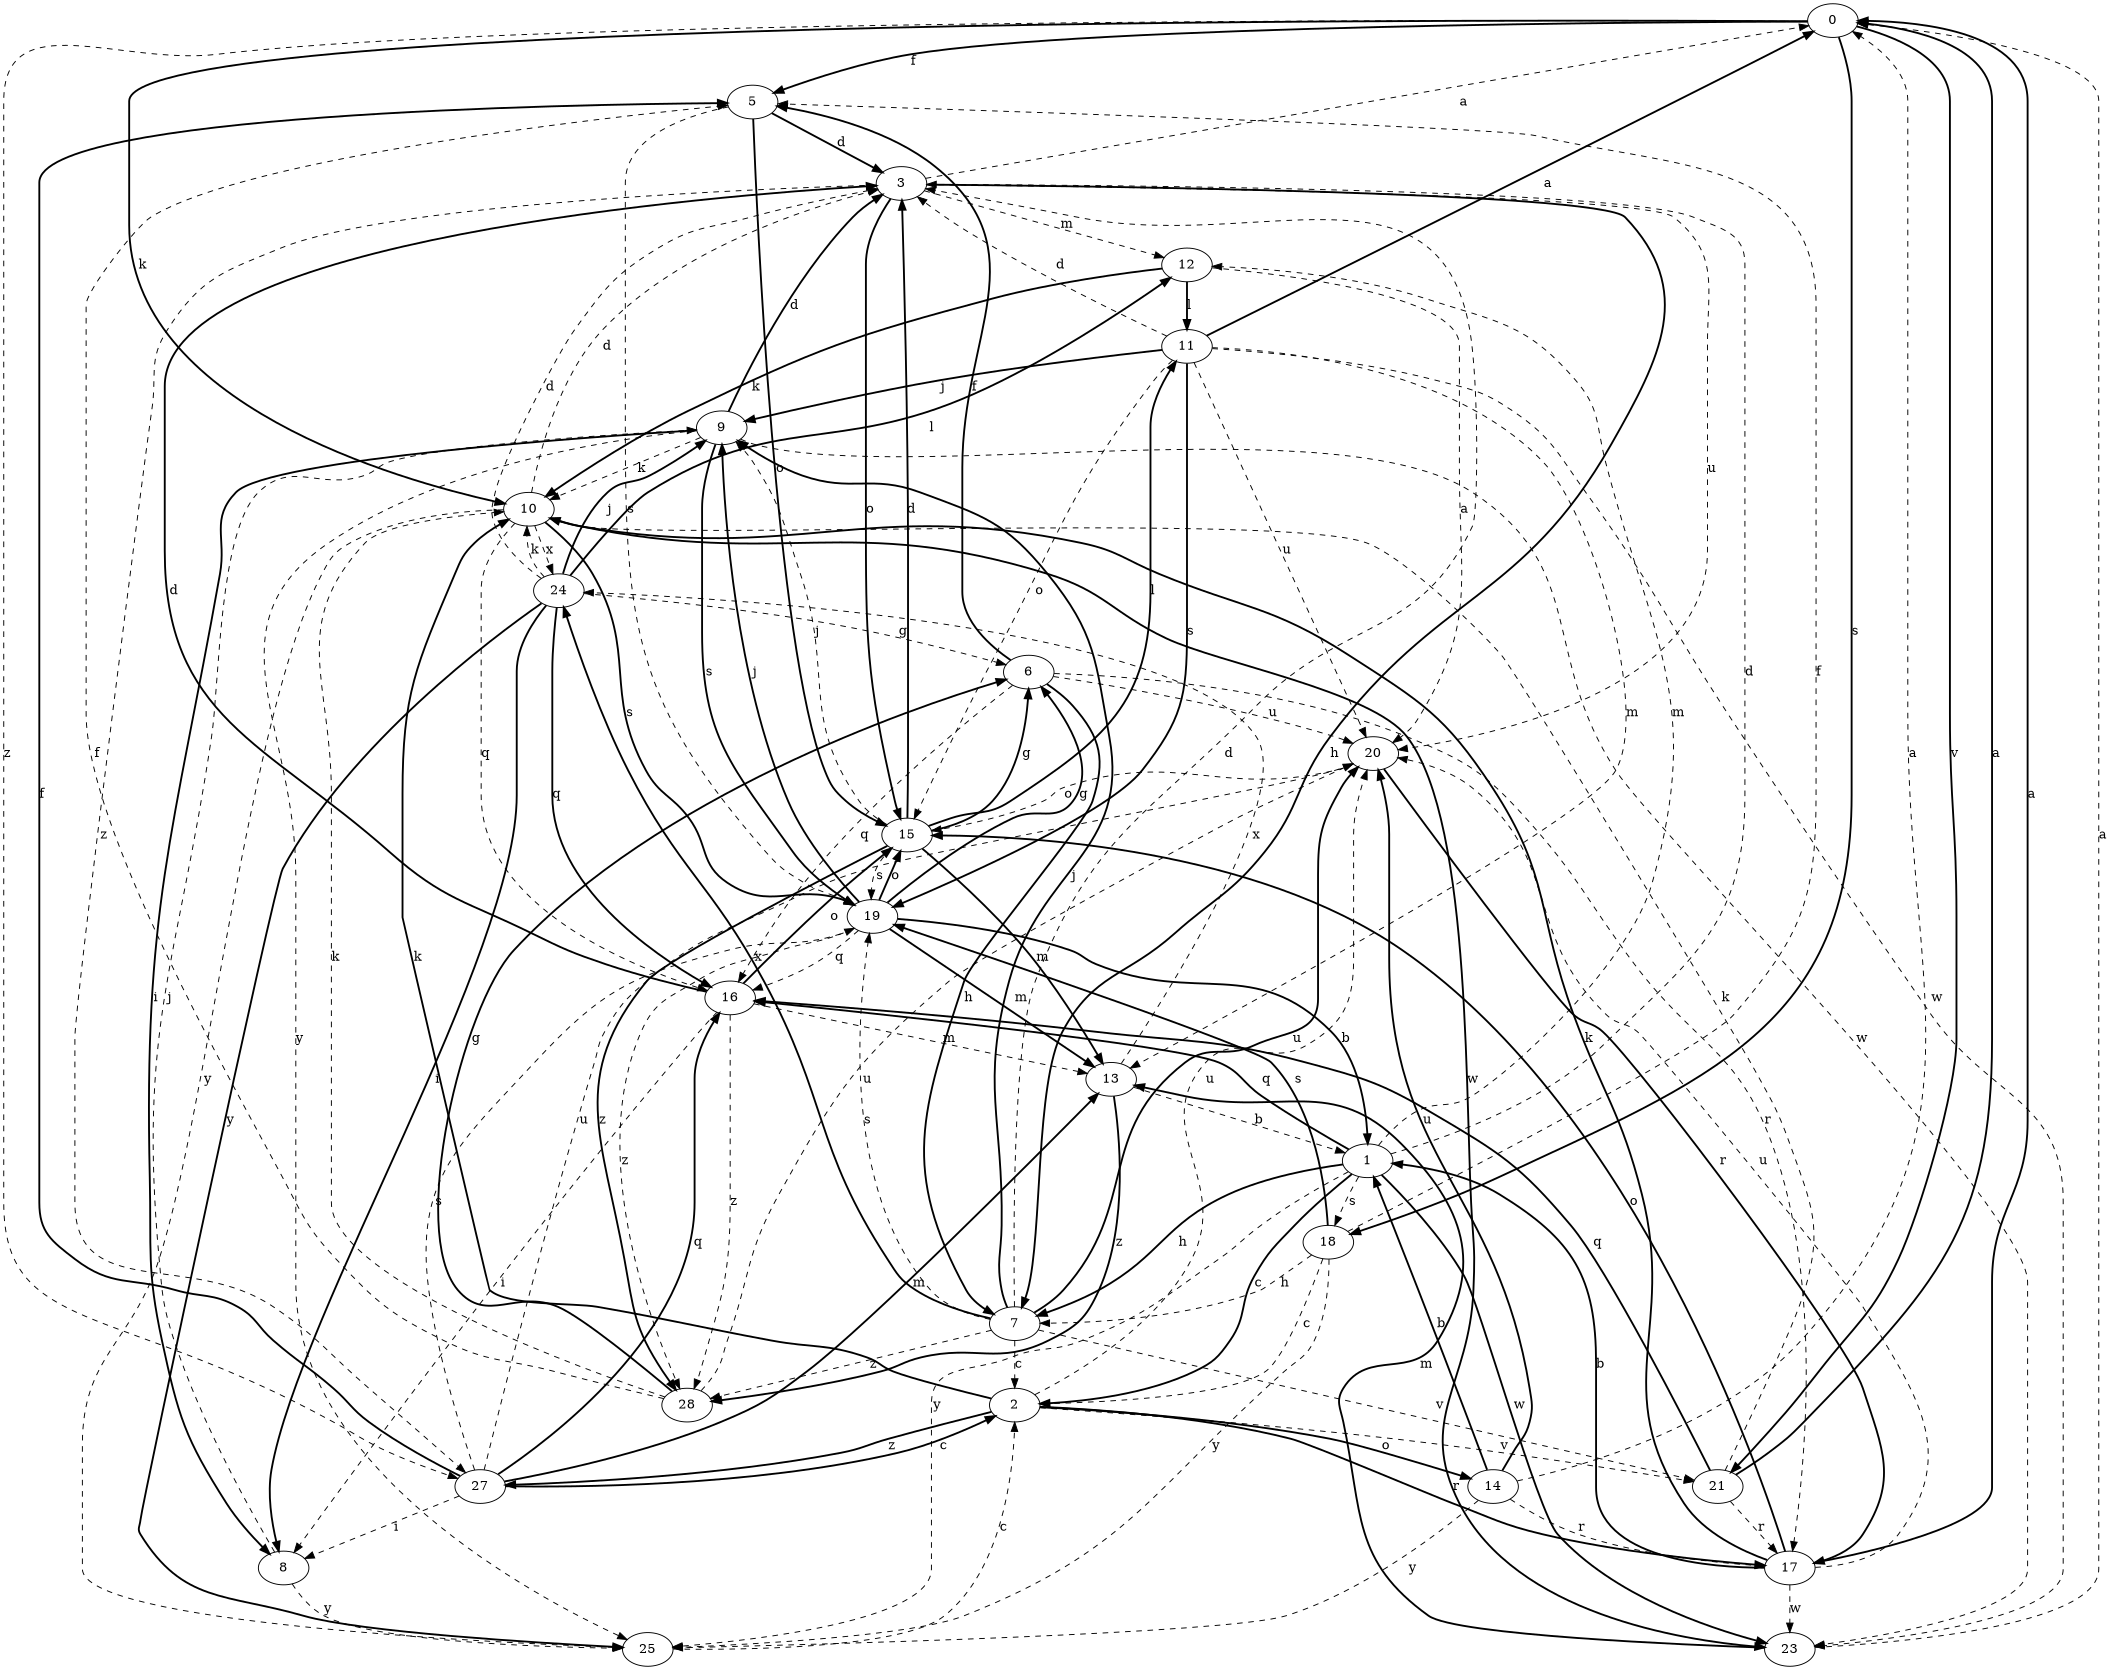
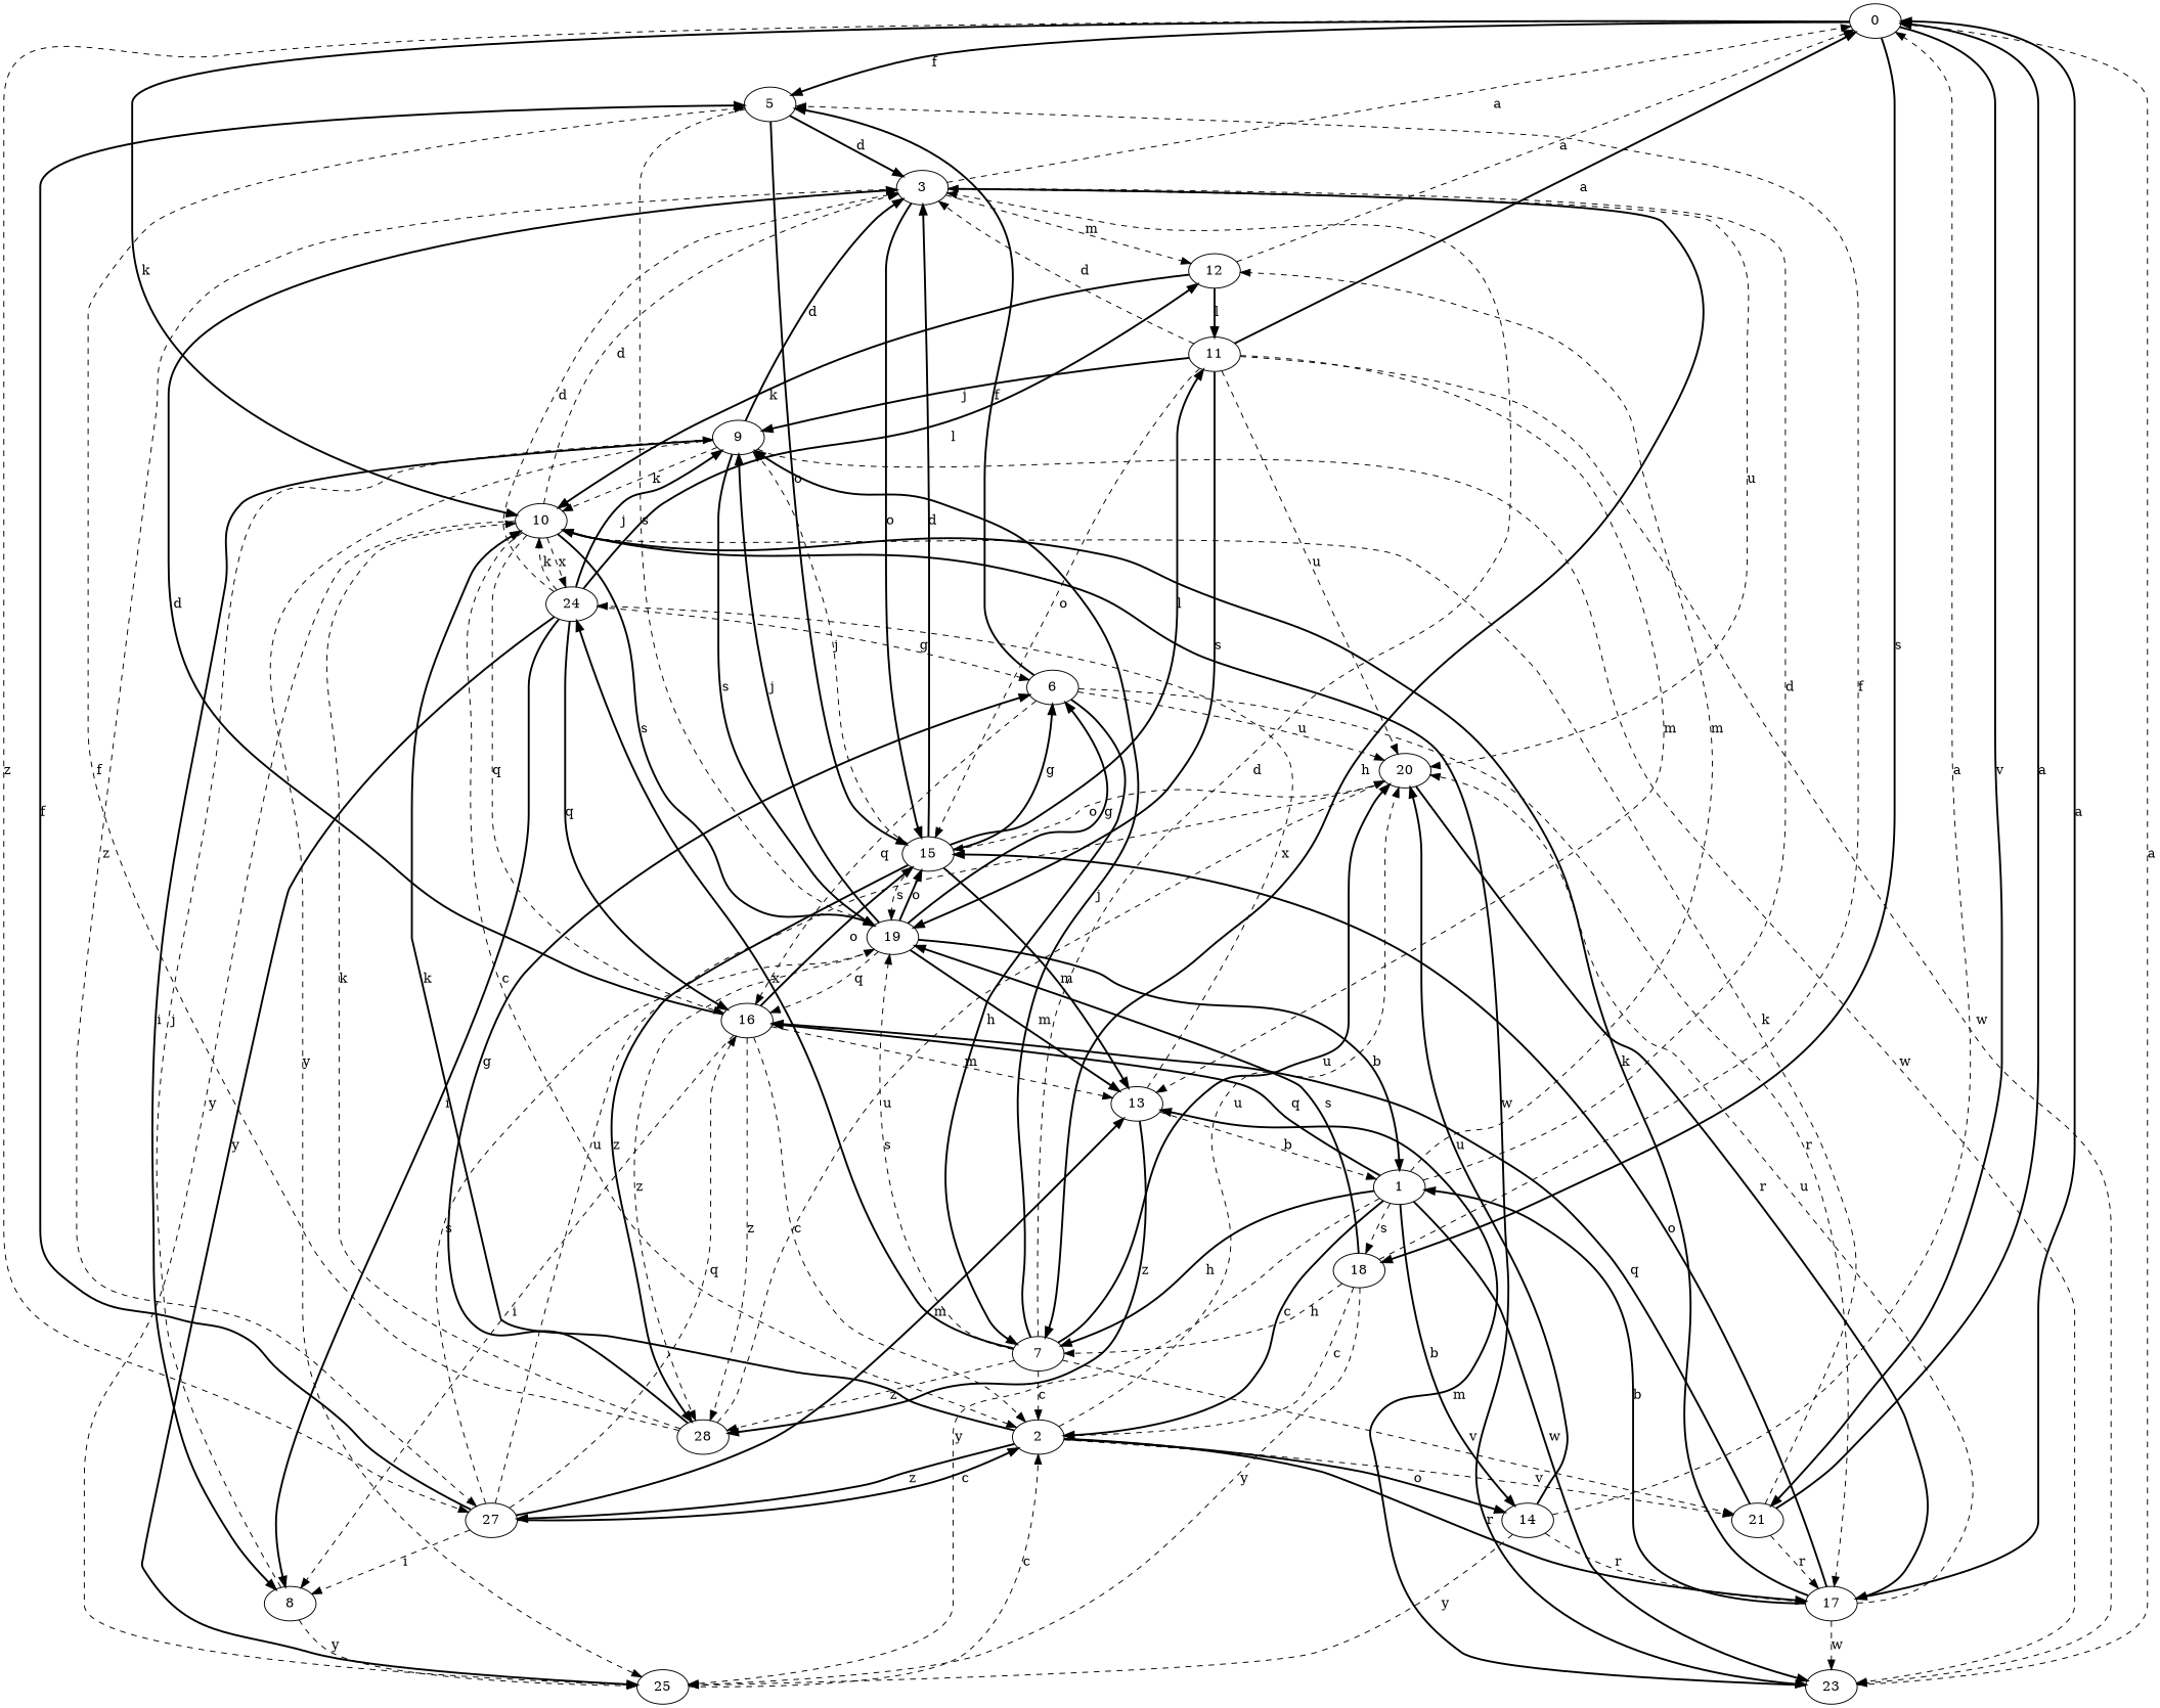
  strict digraph {
    edge [style=dashed]
    0
    5
    10
    18
    21
    27
    3
    15
    19
    2
    16
    23
    25
    24
    7
    17
    20
    8
    13
    1
    12
    14
    9
    28
    11
    6
    0 -> 5 [label=f style=bold]
    0 -> 10 [label=k style=bold]
    0 -> 18 [label=s style=bold]
    0 -> 21 [label=v style=bold]
    0 -> 27 [label=z]
    5 -> 3 [label=d style=bold]
    5 -> 15 [label=o style=bold]
    5 -> 19 [label=s]
    10 -> 3 [label=d]
    10 -> 19 [label=s style=bold]
+   10 -> 2 [label=c]
    10 -> 16 [label=q]
    10 -> 23 [label=w style=bold]
    10 -> 25 [label=y]
    10 -> 24 [label=x]
    18 -> 5 [label=f]
    18 -> 19 [label=s style=bold]
    18 -> 2 [label=c]
    18 -> 25 [label=y]
    18 -> 7 [label=h]
    21 -> 0 [label=a style=bold]
    21 -> 10 [label=k]
    21 -> 16 [label=q style=bold]
    21 -> 17 [label=r]
    27 -> 5 [label=f style=bold]
    27 -> 19 [label=s]
    27 -> 2 [label=c style=bold]
-   27 -> 16 [label=q style=bold]
+   27 -> 16 [label=q]
    27 -> 20 [label=u]
    27 -> 8 [label=i]
    27 -> 13 [label=m style=bold]
    3 -> 0 [label=a]
    3 -> 27 [label=z]
    3 -> 15 [label=o style=bold]
    3 -> 7 [label=h style=bold]
    3 -> 20 [label=u]
    3 -> 12 [label=m]
    15 -> 3 [label=d style=bold]
    15 -> 19 [label=s]
    15 -> 13 [label=m style=bold]
    15 -> 9 [label=j]
    15 -> 28 [label=z style=bold]
    15 -> 11 [label=l style=bold]
    15 -> 6 [label=g style=bold]
    19 -> 15 [label=o style=bold]
    19 -> 16 [label=q]
    19 -> 13 [label=m style=bold]
    19 -> 1 [label=b style=bold]
    19 -> 9 [label=j style=bold]
    19 -> 28 [label=z]
    19 -> 6 [label=g style=bold]
    2 -> 10 [label=k style=bold]
    2 -> 21 [label=v]
    2 -> 27 [label=z style=bold]
    2 -> 17 [label=r style=bold]
    2 -> 20 [label=u]
    2 -> 14 [label=o style=bold]
    16 -> 3 [label=d style=bold]
    16 -> 15 [label=o style=bold]
+   16 -> 2 [label=c]
    16 -> 8 [label=i]
    16 -> 13 [label=m]
    16 -> 28 [label=z]
    23 -> 0 [label=a]
    23 -> 13 [label=m style=bold]
    25 -> 2 [label=c]
    24 -> 10 [label=k]
    24 -> 3 [label=d]
    24 -> 16 [label=q style=bold]
    24 -> 25 [label=y style=bold]
    24 -> 8 [label=i style=bold]
    24 -> 12 [label=l style=bold]
    24 -> 9 [label=j style=bold]
    24 -> 6 [label=g]
    7 -> 21 [label=v]
    7 -> 3 [label=d]
    7 -> 19 [label=s]
    7 -> 2 [label=c]
    7 -> 24 [label=x style=bold]
    7 -> 20 [label=u style=bold]
    7 -> 9 [label=j style=bold]
    7 -> 28 [label=z]
    17 -> 0 [label=a style=bold]
    17 -> 10 [label=k style=bold]
    17 -> 15 [label=o style=bold]
    17 -> 23 [label=w]
    17 -> 20 [label=u]
    17 -> 1 [label=b style=bold]
    20 -> 15 [label=o]
    20 -> 17 [label=r style=bold]
    8 -> 25 [label=y]
    8 -> 9 [label=j]
    13 -> 24 [label=x]
    13 -> 1 [label=b]
    13 -> 28 [label=z style=bold]
    1 -> 18 [label=s]
    1 -> 3 [label=d]
    1 -> 2 [label=c style=bold]
    1 -> 16 [label=q style=bold]
    1 -> 23 [label=w style=bold]
    1 -> 25 [label=y]
    1 -> 7 [label=h style=bold]
    1 -> 12 [label=m]
-   12 -> 20 [label=a]
+   12 -> 0 [label=a]
    12 -> 10 [label=k style=bold]
    12 -> 11 [label=l style=bold]
    14 -> 0 [label=a]
    14 -> 25 [label=y]
    14 -> 17 [label=r]
    14 -> 20 [label=u style=bold]
-   14 -> 1 [label=b style=bold]
+   1 -> 14 [label=b style=bold]
    9 -> 10 [label=k]
    9 -> 3 [label=d style=bold]
    9 -> 19 [label=s style=bold]
    9 -> 23 [label=w]
    9 -> 25 [label=y]
    9 -> 8 [label=i style=bold]
    28 -> 5 [label=f]
    28 -> 10 [label=k]
    28 -> 20 [label=u]
    28 -> 6 [label=g style=bold]
    11 -> 0 [label=a style=bold]
    11 -> 3 [label=d]
    11 -> 15 [label=o]
    11 -> 19 [label=s style=bold]
    11 -> 23 [label=w]
    11 -> 20 [label=u]
    11 -> 13 [label=m]
    11 -> 9 [label=j style=bold]
    6 -> 5 [label=f style=bold]
    6 -> 16 [label=q]
    6 -> 7 [label=h style=bold]
    6 -> 17 [label=r]
    6 -> 20 [label=u]
  }
